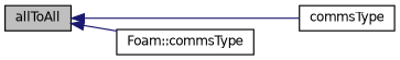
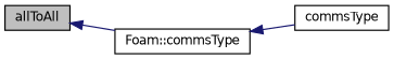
  digraph {
    rankdir=LR
    node [color=black fontname=Helvetica fontsize=10 shape=record]
    edge [color=midnightblue dir=back fontname=Helvetica fontsize=10 labelfontname=Helvetica labelfontsize=10 style=solid]
    n1 [fillcolor=grey75 fontcolor=black height=0.2 label=allToAll style=filled width=0.4]
    n2 [height=0.2 label=commsType width=0.4]
    n3 [height=0.2 label="Foam::commsType" width=0.4]
-   n1 -> n2
+   n3 -> n2
    n1 -> n3
  }
